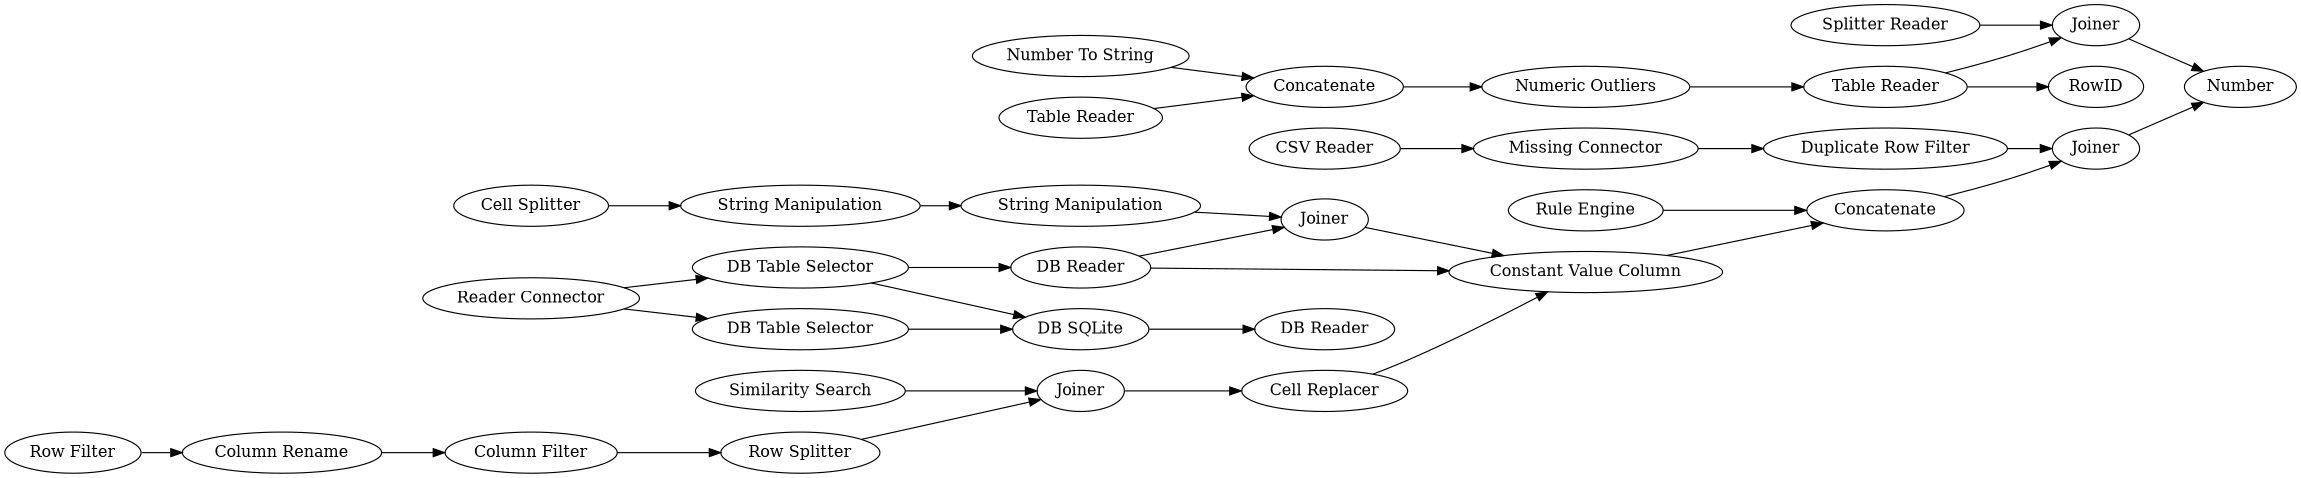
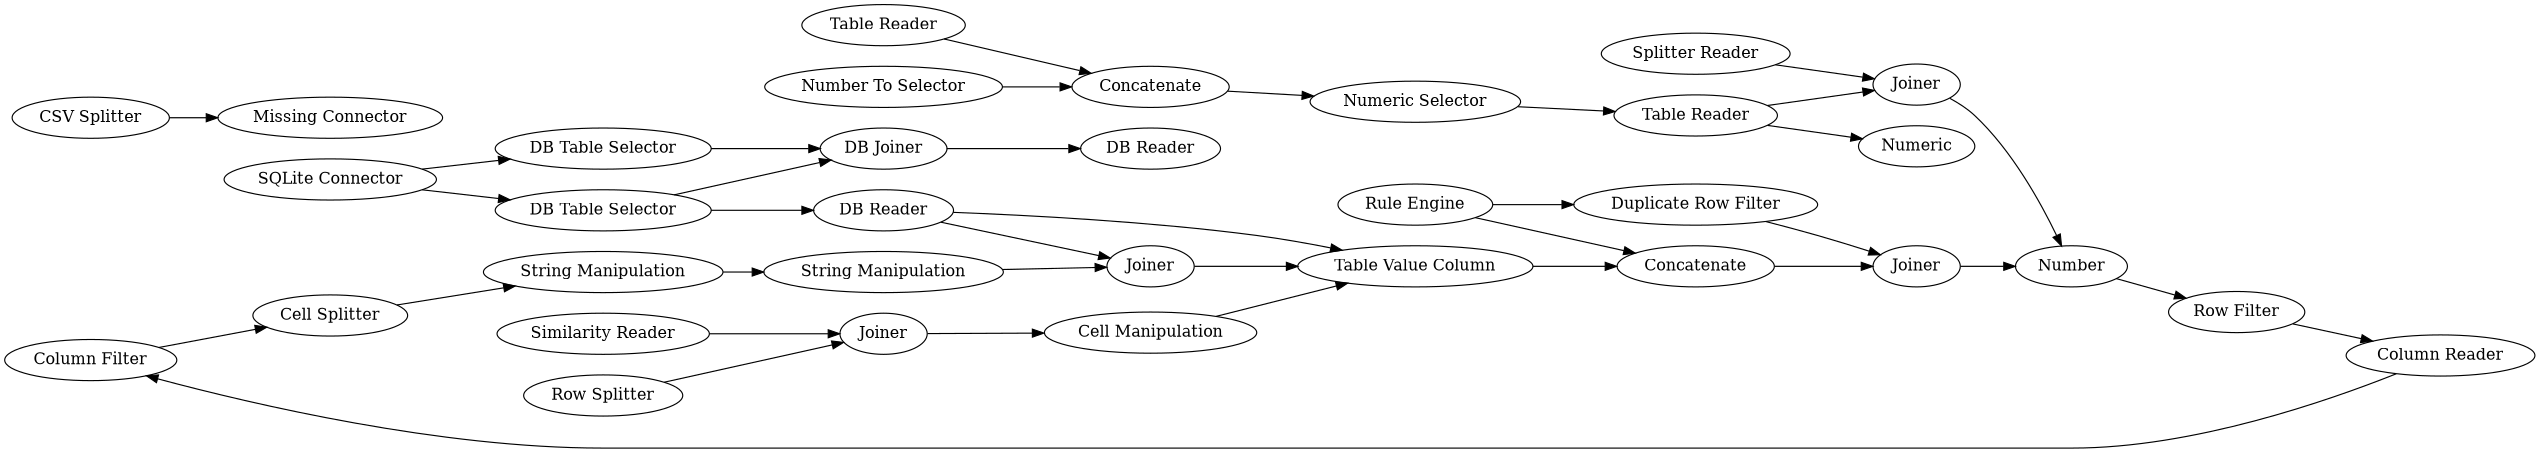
  digraph {
    rankdir=LR
    n1 [label="Column Filter"]
    n2 [label="Cell Splitter"]
    n3 [label="String Manipulation"]
    n4 [label="String Manipulation"]
    n5 [label="DB Table Selector"]
    n6 [label="DB Reader"]
-   n7 [label="DB SQLite"]
-   n8 [label="Constant Value Column"]
+   n7 [label="DB Joiner"]
+   n8 [label="Table Value Column"]
    n9 [label=Joiner]
    n10 [label="DB Reader"]
    n11 [label=Concatenate]
-   n12 [label="Numeric Outliers"]
+   n12 [label="Numeric Selector"]
    n13 [label="Table Reader"]
    n14 [label=Joiner]
-   n15 [label=RowID]
+   n15 [label=Numeric]
    n16 [label=Number]
    n17 [label="DB Table Selector"]
    n18 [label="Rule Engine"]
    n19 [label=Joiner]
    n20 [label="Row Filter"]
    n21 [label="Missing Connector"]
    n22 [label="Duplicate Row Filter"]
-   n23 [label="Reader Connector"]
-   n24 [label="Similarity Search"]
+   n23 [label="SQLite Connector"]
+   n24 [label="Similarity Reader"]
    n25 [label=Joiner]
-   n26 [label="Cell Replacer"]
-   n27 [label="Number To String"]
+   n26 [label="Cell Manipulation"]
+   n27 [label="Number To Selector"]
    n28 [label=Concatenate]
    n29 [label="Table Reader"]
-   n30 [label="Column Rename"]
-   n31 [label="CSV Reader"]
+   n30 [label="Column Reader"]
+   n31 [label="CSV Splitter"]
    n32 [label="Row Splitter"]
    n33 [label="Splitter Reader"]
-   n1 -> n32
+   n1 -> n2
    n2 -> n3
    n3 -> n4
    n4 -> n9
    n5 -> n6
    n5 -> n7
    n6 -> n8
    n6 -> n9
    n7 -> n10
    n8 -> n11
    n9 -> n8
    n11 -> n19
    n12 -> n13
    n13 -> n14
    n13 -> n15
    n14 -> n16
+   n16 -> n20
    n17 -> n7
    n18 -> n11
    n19 -> n16
    n20 -> n30
-   n21 -> n22
+   n18 -> n22
    n22 -> n19
    n23 -> n5
    n23 -> n17
    n24 -> n25
    n25 -> n26
    n26 -> n8
    n27 -> n28
    n28 -> n12
    n29 -> n28
    n30 -> n1
    n31 -> n21
    n32 -> n25
    n33 -> n14
  }
